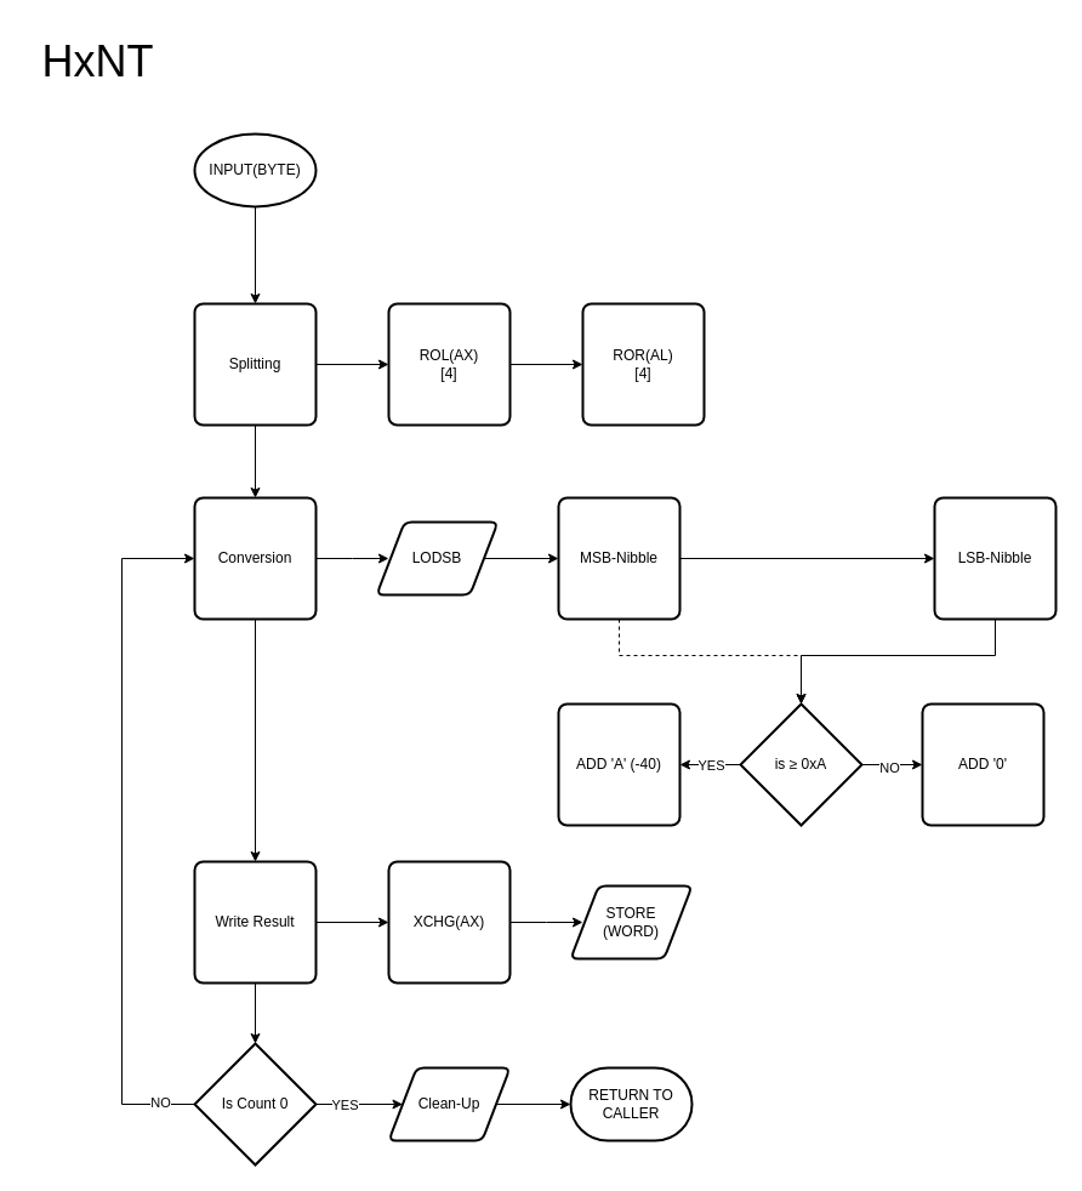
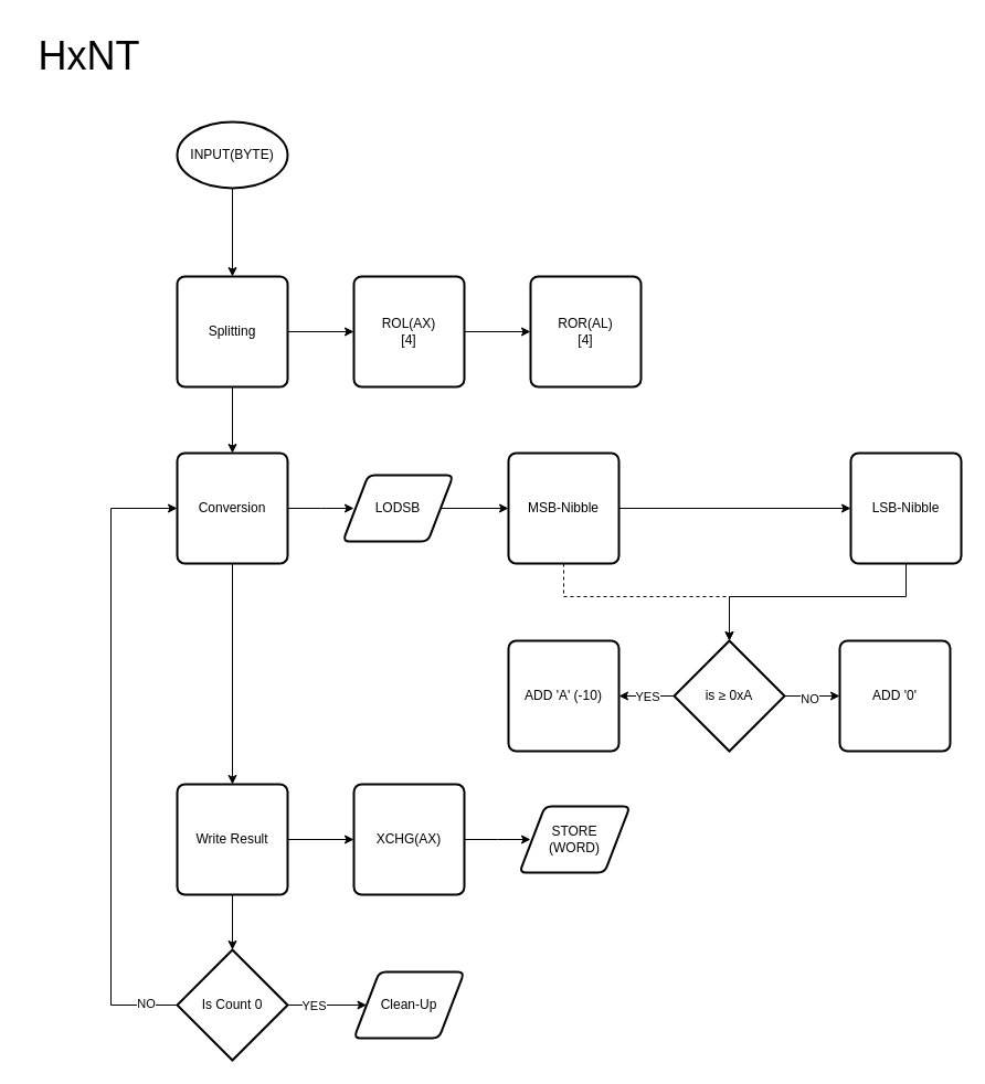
  <mxCell id="0" />
  <mxCell id="1" parent="0" />
  <mxCell id="2" value="" style="edgeStyle=orthogonalEdgeStyle;rounded=0;orthogonalLoop=1;jettySize=auto;html=1;" edge="1" parent="1"><mxGeometry relative="1" as="geometry"><mxPoint x="210" y="170" as="sourcePoint" /><mxPoint x="210" y="250" as="targetPoint" /></mxGeometry></mxCell>
  <mxCell id="3" value="&lt;font style=&quot;font-size: 36px;&quot;&gt;HxNT&lt;/font&gt;" style="text;html=1;align=center;verticalAlign=middle;resizable=0;points=[];autosize=1;strokeColor=none;fillColor=none;" parent="1" vertex="1"><mxGeometry x="20" y="20" width="120" height="60" as="geometry" /></mxCell>
  <mxCell id="4" value="" style="edgeStyle=orthogonalEdgeStyle;rounded=0;orthogonalLoop=1;jettySize=auto;html=1;" edge="1" parent="1" source="6"><mxGeometry relative="1" as="geometry"><mxPoint x="320" y="460" as="targetPoint" /></mxGeometry></mxCell>
  <mxCell id="5" value="" style="edgeStyle=orthogonalEdgeStyle;rounded=0;orthogonalLoop=1;jettySize=auto;html=1;" edge="1" parent="1" source="6" target="26"><mxGeometry relative="1" as="geometry" /></mxCell>
  <mxCell id="6" value="Conversion" style="rounded=1;whiteSpace=wrap;html=1;absoluteArcSize=1;arcSize=14;strokeWidth=2;" vertex="1" parent="1"><mxGeometry x="160" y="410" width="100" height="100" as="geometry" /></mxCell>
  <mxCell id="7" value="" style="edgeStyle=orthogonalEdgeStyle;rounded=0;orthogonalLoop=1;jettySize=auto;html=1;" edge="1" parent="1" source="9" target="11"><mxGeometry relative="1" as="geometry" /></mxCell>
  <mxCell id="8" value="" style="edgeStyle=orthogonalEdgeStyle;rounded=0;orthogonalLoop=1;jettySize=auto;html=1;" edge="1" parent="1" source="9" target="6"><mxGeometry relative="1" as="geometry" /></mxCell>
  <mxCell id="9" value="Splitting" style="rounded=1;whiteSpace=wrap;html=1;absoluteArcSize=1;arcSize=14;strokeWidth=2;" vertex="1" parent="1"><mxGeometry x="160" y="250" width="100" height="100" as="geometry" /></mxCell>
  <mxCell id="10" value="" style="edgeStyle=orthogonalEdgeStyle;rounded=0;orthogonalLoop=1;jettySize=auto;html=1;" edge="1" parent="1" source="11" target="13"><mxGeometry relative="1" as="geometry" /></mxCell>
  <mxCell id="11" value="ROL(AX)&lt;div&gt;[4]&lt;/div&gt;" style="rounded=1;whiteSpace=wrap;html=1;absoluteArcSize=1;arcSize=14;strokeWidth=2;" vertex="1" parent="1"><mxGeometry x="320" y="250" width="100" height="100" as="geometry" /></mxCell>
  <mxCell id="12" value="INPUT(BYTE)" style="strokeWidth=2;html=1;shape=mxgraph.flowchart.start_1;whiteSpace=wrap;" vertex="1" parent="1"><mxGeometry x="160" y="110" width="100" height="60" as="geometry" /></mxCell>
  <mxCell id="13" value="ROR(AL)&lt;div&gt;[4]&lt;/div&gt;" style="rounded=1;whiteSpace=wrap;html=1;absoluteArcSize=1;arcSize=14;strokeWidth=2;" vertex="1" parent="1"><mxGeometry x="480" y="250" width="100" height="100" as="geometry" /></mxCell>
  <mxCell id="14" value="" style="edgeStyle=orthogonalEdgeStyle;rounded=0;orthogonalLoop=1;jettySize=auto;html=1;" edge="1" parent="1" source="18" target="21"><mxGeometry relative="1" as="geometry" /></mxCell>
  <mxCell id="15" value="YES" style="edgeLabel;html=1;align=center;verticalAlign=middle;resizable=0;points=[];" vertex="1" connectable="0" parent="14"><mxGeometry x="-0.312" y="-4" relative="1" as="geometry"><mxPoint x="-8" y="4" as="offset" /></mxGeometry></mxCell>
  <mxCell id="16" value="" style="edgeStyle=orthogonalEdgeStyle;rounded=0;orthogonalLoop=1;jettySize=auto;html=1;" edge="1" parent="1" source="18" target="22"><mxGeometry relative="1" as="geometry" /></mxCell>
  <mxCell id="17" value="NO" style="edgeLabel;html=1;align=center;verticalAlign=middle;resizable=0;points=[];" vertex="1" connectable="0" parent="16"><mxGeometry x="-0.109" y="-2" relative="1" as="geometry"><mxPoint as="offset" /></mxGeometry></mxCell>
  <mxCell id="18" value="is&amp;nbsp;≥ 0xA" style="strokeWidth=2;html=1;shape=mxgraph.flowchart.decision;whiteSpace=wrap;" vertex="1" parent="1"><mxGeometry x="610" y="580" width="100" height="100" as="geometry" /></mxCell>
  <mxCell id="19" style="edgeStyle=orthogonalEdgeStyle;rounded=0;orthogonalLoop=1;jettySize=auto;html=1;entryX=0;entryY=0.5;entryDx=0;entryDy=0;" edge="1" parent="1" source="20" target="23"><mxGeometry relative="1" as="geometry" /></mxCell>
  <mxCell id="20" value="MSB-Nibble" style="rounded=1;whiteSpace=wrap;html=1;absoluteArcSize=1;arcSize=14;strokeWidth=2;" vertex="1" parent="1"><mxGeometry x="460" y="410" width="100" height="100" as="geometry" /></mxCell>
- <mxCell id="21" value="ADD 'A' (-40)" style="rounded=1;whiteSpace=wrap;html=1;absoluteArcSize=1;arcSize=14;strokeWidth=2;" vertex="1" parent="1"><mxGeometry x="460" y="580" width="100" height="100" as="geometry" /></mxCell>
+ <mxCell id="21" value="ADD 'A' (-10)" style="rounded=1;whiteSpace=wrap;html=1;absoluteArcSize=1;arcSize=14;strokeWidth=2;" vertex="1" parent="1"><mxGeometry x="460" y="580" width="100" height="100" as="geometry" /></mxCell>
  <mxCell id="22" value="ADD '0'" style="rounded=1;whiteSpace=wrap;html=1;absoluteArcSize=1;arcSize=14;strokeWidth=2;" vertex="1" parent="1"><mxGeometry x="760" y="580" width="100" height="100" as="geometry" /></mxCell>
  <mxCell id="23" value="LSB-Nibble" style="rounded=1;whiteSpace=wrap;html=1;absoluteArcSize=1;arcSize=14;strokeWidth=2;" vertex="1" parent="1"><mxGeometry x="770" y="410" width="100" height="100" as="geometry" /></mxCell>
  <mxCell id="24" value="" style="edgeStyle=orthogonalEdgeStyle;rounded=0;orthogonalLoop=1;jettySize=auto;html=1;" edge="1" parent="1" source="26" target="28"><mxGeometry relative="1" as="geometry" /></mxCell>
  <mxCell id="25" value="" style="edgeStyle=orthogonalEdgeStyle;rounded=0;orthogonalLoop=1;jettySize=auto;html=1;" edge="1" parent="1" source="26" target="33"><mxGeometry relative="1" as="geometry" /></mxCell>
  <mxCell id="26" value="Write Result" style="rounded=1;whiteSpace=wrap;html=1;absoluteArcSize=1;arcSize=14;strokeWidth=2;" vertex="1" parent="1"><mxGeometry x="160" y="710" width="100" height="100" as="geometry" /></mxCell>
  <mxCell id="27" value="" style="edgeStyle=orthogonalEdgeStyle;rounded=0;orthogonalLoop=1;jettySize=auto;html=1;" edge="1" parent="1" source="28"><mxGeometry relative="1" as="geometry"><mxPoint x="480" y="760" as="targetPoint" /></mxGeometry></mxCell>
  <mxCell id="28" value="XCHG(AX)" style="rounded=1;whiteSpace=wrap;html=1;absoluteArcSize=1;arcSize=14;strokeWidth=2;" vertex="1" parent="1"><mxGeometry x="320" y="710" width="100" height="100" as="geometry" /></mxCell>
  <mxCell id="29" style="edgeStyle=orthogonalEdgeStyle;rounded=0;orthogonalLoop=1;jettySize=auto;html=1;entryX=0;entryY=0.5;entryDx=0;entryDy=0;" edge="1" parent="1" source="33" target="6"><mxGeometry relative="1" as="geometry"><Array as="points"><mxPoint x="100" y="910" /><mxPoint x="100" y="460" /></Array></mxGeometry></mxCell>
  <mxCell id="30" value="NO" style="edgeLabel;html=1;align=center;verticalAlign=middle;resizable=0;points=[];" vertex="1" connectable="0" parent="29"><mxGeometry x="-0.899" y="-2" relative="1" as="geometry"><mxPoint as="offset" /></mxGeometry></mxCell>
  <mxCell id="31" value="" style="edgeStyle=orthogonalEdgeStyle;rounded=0;orthogonalLoop=1;jettySize=auto;html=1;" edge="1" parent="1" source="33" target="36"><mxGeometry relative="1" as="geometry" /></mxCell>
  <mxCell id="32" value="YES" style="edgeLabel;html=1;align=center;verticalAlign=middle;resizable=0;points=[];" vertex="1" connectable="0" parent="31"><mxGeometry x="-0.48" y="1" relative="1" as="geometry"><mxPoint x="4" y="1" as="offset" /></mxGeometry></mxCell>
  <mxCell id="33" value="Is Count 0" style="strokeWidth=2;html=1;shape=mxgraph.flowchart.decision;whiteSpace=wrap;" vertex="1" parent="1"><mxGeometry x="160" y="860" width="100" height="100" as="geometry" /></mxCell>
- <mxCell id="34" value="RETURN TO CALLER" style="strokeWidth=2;html=1;shape=mxgraph.flowchart.terminator;whiteSpace=wrap;" vertex="1" parent="1"><mxGeometry x="470" y="880" width="100" height="60" as="geometry" /></mxCell>
- <mxCell id="35" value="" style="edgeStyle=orthogonalEdgeStyle;rounded=0;orthogonalLoop=1;jettySize=auto;html=1;" edge="1" parent="1" source="36" target="34"><mxGeometry relative="1" as="geometry" /></mxCell>
  <mxCell id="36" value="Clean-Up" style="shape=parallelogram;html=1;strokeWidth=2;perimeter=parallelogramPerimeter;whiteSpace=wrap;rounded=1;arcSize=12;size=0.23;" vertex="1" parent="1"><mxGeometry x="320" y="880" width="100" height="60" as="geometry" /></mxCell>
  <mxCell id="37" value="" style="edgeStyle=orthogonalEdgeStyle;rounded=0;orthogonalLoop=1;jettySize=auto;html=1;" edge="1" parent="1" source="38" target="20"><mxGeometry relative="1" as="geometry" /></mxCell>
  <mxCell id="38" value="LODSB" style="shape=parallelogram;html=1;strokeWidth=2;perimeter=parallelogramPerimeter;whiteSpace=wrap;rounded=1;arcSize=12;size=0.23;" vertex="1" parent="1"><mxGeometry x="310" y="430" width="100" height="60" as="geometry" /></mxCell>
  <mxCell id="39" value="STORE&lt;div&gt;(WORD)&lt;/div&gt;" style="shape=parallelogram;html=1;strokeWidth=2;perimeter=parallelogramPerimeter;whiteSpace=wrap;rounded=1;arcSize=12;size=0.23;" vertex="1" parent="1"><mxGeometry x="470" y="730" width="100" height="60" as="geometry" /></mxCell>
  <mxCell id="40" style="edgeStyle=orthogonalEdgeStyle;rounded=0;orthogonalLoop=1;jettySize=auto;html=1;entryX=0.5;entryY=0;entryDx=0;entryDy=0;entryPerimeter=0;dashed=1;" edge="1" parent="1" source="20" target="18"><mxGeometry relative="1" as="geometry"><Array as="points"><mxPoint x="510" y="540" /><mxPoint x="660" y="540" /></Array></mxGeometry></mxCell>
  <mxCell id="41" style="edgeStyle=orthogonalEdgeStyle;rounded=0;orthogonalLoop=1;jettySize=auto;html=1;entryX=0.5;entryY=0;entryDx=0;entryDy=0;entryPerimeter=0;" edge="1" parent="1" source="23" target="18"><mxGeometry relative="1" as="geometry"><Array as="points"><mxPoint x="820" y="540" /><mxPoint x="660" y="540" /></Array></mxGeometry></mxCell>
